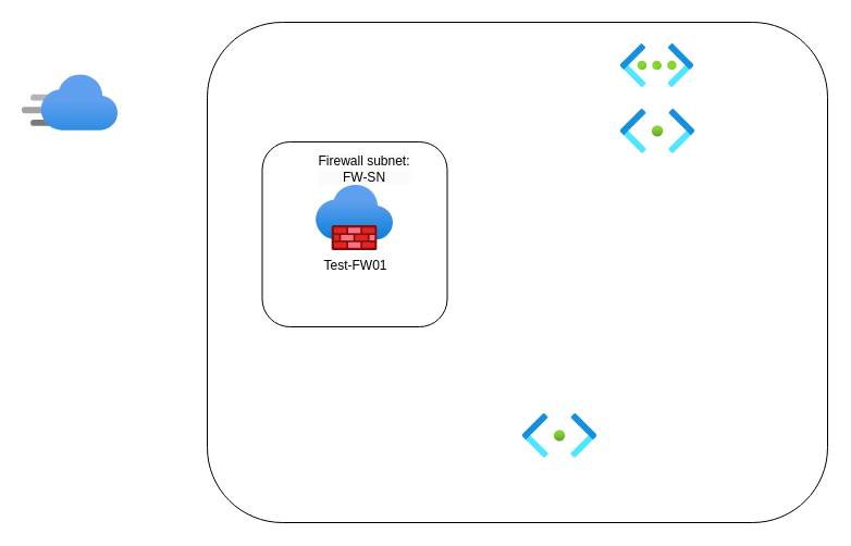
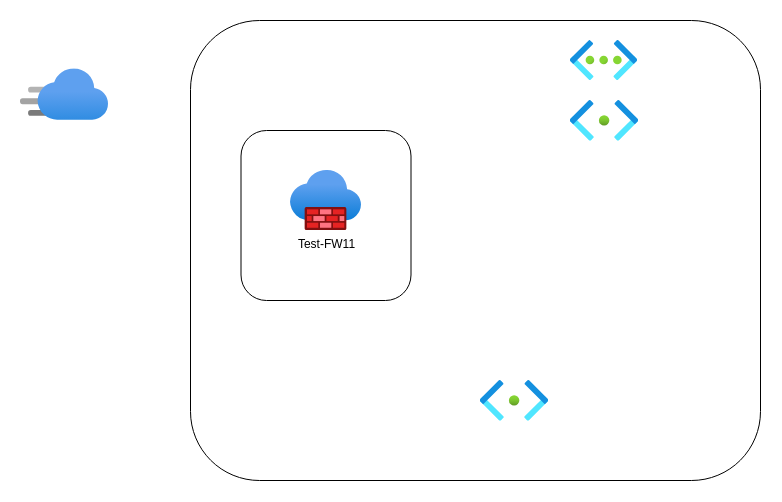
  <mxCell id="0" />
  <mxCell id="1" parent="0" />
  <mxCell id="2" value="" style="rounded=1;whiteSpace=wrap;html=1;labelBackgroundColor=#AB8282;" vertex="1" parent="1"><mxGeometry x="190" y="20" width="570" height="460" as="geometry" /></mxCell>
  <mxCell id="3" value="" style="whiteSpace=wrap;html=1;aspect=fixed;rounded=1;" vertex="1" parent="1"><mxGeometry x="240.5" y="130" width="170" height="170" as="geometry" /></mxCell>
- <mxCell id="4" value="Test-FW01" style="image;aspect=fixed;html=1;points=[];align=center;fontSize=12;image=img/lib/azure2/networking/Firewalls.svg;" vertex="1" parent="1"><mxGeometry x="290" y="170" width="71" height="60" as="geometry" /></mxCell>
+ <mxCell id="4" value="Test-FW11" style="image;aspect=fixed;html=1;points=[];align=center;fontSize=12;image=img/lib/azure2/networking/Firewalls.svg;" vertex="1" parent="1"><mxGeometry x="290" y="170" width="71" height="60" as="geometry" /></mxCell>
  <mxCell id="5" value="" style="image;aspect=fixed;html=1;points=[];align=center;fontSize=12;image=img/lib/azure2/networking/Subnet.svg;" vertex="1" parent="1"><mxGeometry x="570" y="100" width="68" height="40.72" as="geometry" /></mxCell>
  <mxCell id="6" value="" style="image;aspect=fixed;html=1;points=[];align=center;fontSize=12;image=img/lib/azure2/networking/Virtual_Networks.svg;" vertex="1" parent="1"><mxGeometry x="570" y="40" width="67" height="40" as="geometry" /></mxCell>
  <mxCell id="7" value="" style="image;aspect=fixed;html=1;points=[];align=center;fontSize=12;image=img/lib/azure2/networking/Subnet.svg;" vertex="1" parent="1"><mxGeometry x="480" y="380" width="68" height="40.72" as="geometry" /></mxCell>
- <mxCell id="8" value="&lt;br&gt;&lt;span style=&quot;color: rgb(0, 0, 0); font-family: Helvetica; font-size: 12px; font-style: normal; font-variant-ligatures: normal; font-variant-caps: normal; font-weight: 400; letter-spacing: normal; orphans: 2; text-align: center; text-indent: 0px; text-transform: none; widows: 2; word-spacing: 0px; -webkit-text-stroke-width: 0px; white-space: normal; background-color: rgb(251, 251, 251); text-decoration-thickness: initial; text-decoration-style: initial; text-decoration-color: initial; display: inline !important; float: none;&quot;&gt;Firewall subnet:&lt;/span&gt;&lt;div style=&quot;forced-color-adjust: none; color: rgb(0, 0, 0); font-family: Helvetica; font-size: 12px; font-style: normal; font-variant-ligatures: normal; font-variant-caps: normal; font-weight: 400; letter-spacing: normal; orphans: 2; text-align: center; text-indent: 0px; text-transform: none; widows: 2; word-spacing: 0px; -webkit-text-stroke-width: 0px; white-space: normal; background-color: rgb(251, 251, 251); text-decoration-thickness: initial; text-decoration-style: initial; text-decoration-color: initial;&quot;&gt;FW-SN&lt;/div&gt;&lt;div&gt;&lt;br/&gt;&lt;/div&gt;" style="text;html=1;align=center;verticalAlign=middle;whiteSpace=wrap;rounded=0;" vertex="1" parent="1"><mxGeometry x="289" y="139.72" width="91" height="30" as="geometry" /></mxCell>
  <mxCell id="9" value="" style="image;aspect=fixed;html=1;points=[];align=center;fontSize=12;image=img/lib/azure2/networking/CDN_Profiles.svg;" vertex="1" parent="1"><mxGeometry x="20" y="68.24" width="88" height="51.76" as="geometry" /></mxCell>
